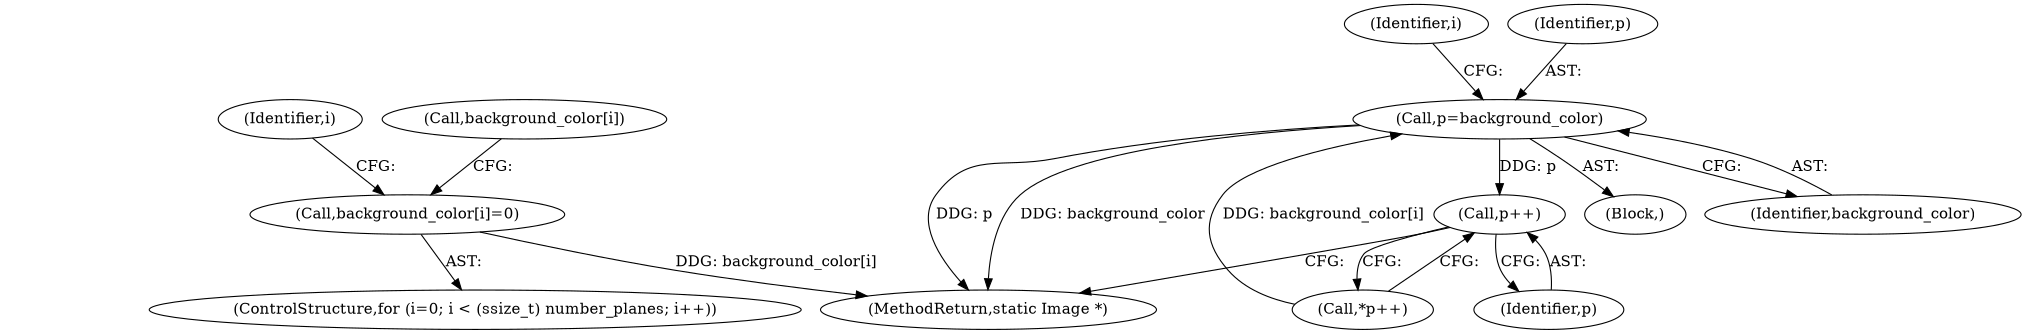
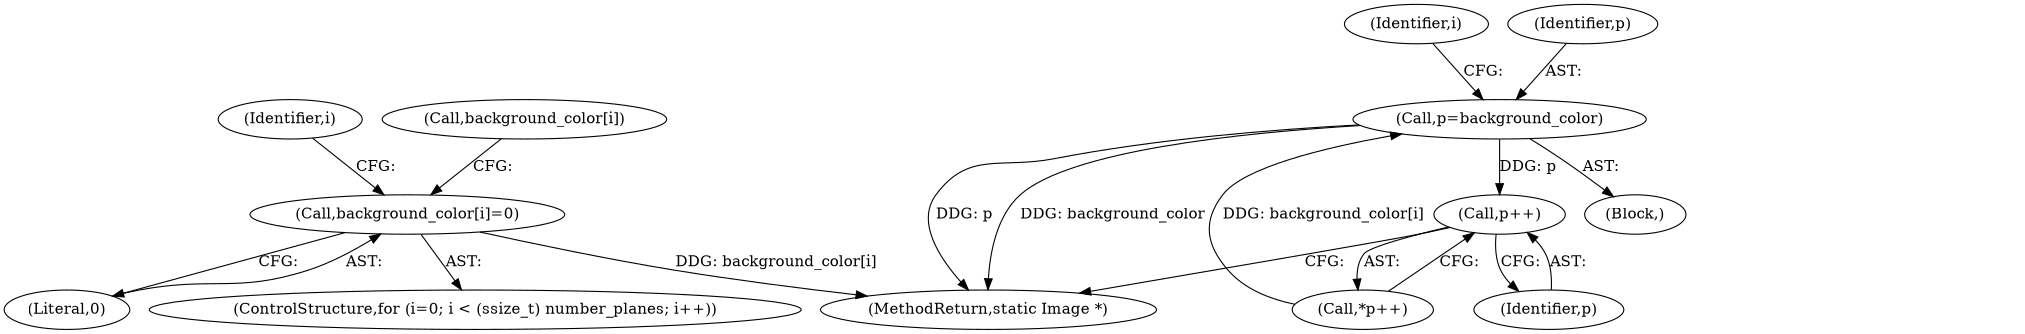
  digraph {
    fontname="DejaVu Serif"
    node [fontname="DejaVu Serif"]
    edge [fontname="DejaVu Serif"]
    n1 [label="(Call,p=background_color)"]
    n2 [label="(Call,p++)"]
    n3 [label="(MethodReturn,static Image *)"]
    n4 [label="(Block,)"]
-   n5 [label="(Identifier,background_color)"]
    n6 [label="(Call,*p++)"]
    n7 [label="(Identifier,p)"]
    n8 [label="(Call,background_color[i]=0)"]
+   n9 [label="(Literal,0)"]
    n10 [label="(ControlStructure,for (i=0; i < (ssize_t) number_planes; i++))"]
    n11 [label="(Call,background_color[i])"]
    n12 [label="(Identifier,i)"]
    n13 [label="(Identifier,i)"]
    n14 [label="(Identifier,p)"]
    n1 -> n2 [label="DDG: p"]
    n1 -> n3 [label="DDG: background_color"]
    n1 -> n3 [label="DDG: p"]
    n1 -> n4 [label="AST: "]
-   n1 -> n5 [label="CFG: "]
    n2 -> n3 [label="CFG: "]
-   n2 -> n6 [label="CFG: "]
+   n2 -> n6 [label="AST: "]
    n2 -> n7 [label="CFG: "]
-   n5 -> n1 [label="AST: "]
    n6 -> n1 [label="DDG: background_color[i]"]
    n6 -> n2 [label="CFG: "]
    n7 -> n2 [label="AST: "]
    n8 -> n3 [label="DDG: background_color[i]"]
+   n8 -> n9 [label="CFG: "]
    n8 -> n10 [label="AST: "]
+   n9 -> n8 [label="AST: "]
    n11 -> n8 [label="CFG: "]
    n12 -> n8 [label="CFG: "]
    n13 -> n1 [label="CFG: "]
    n14 -> n1 [label="AST: "]
  }
